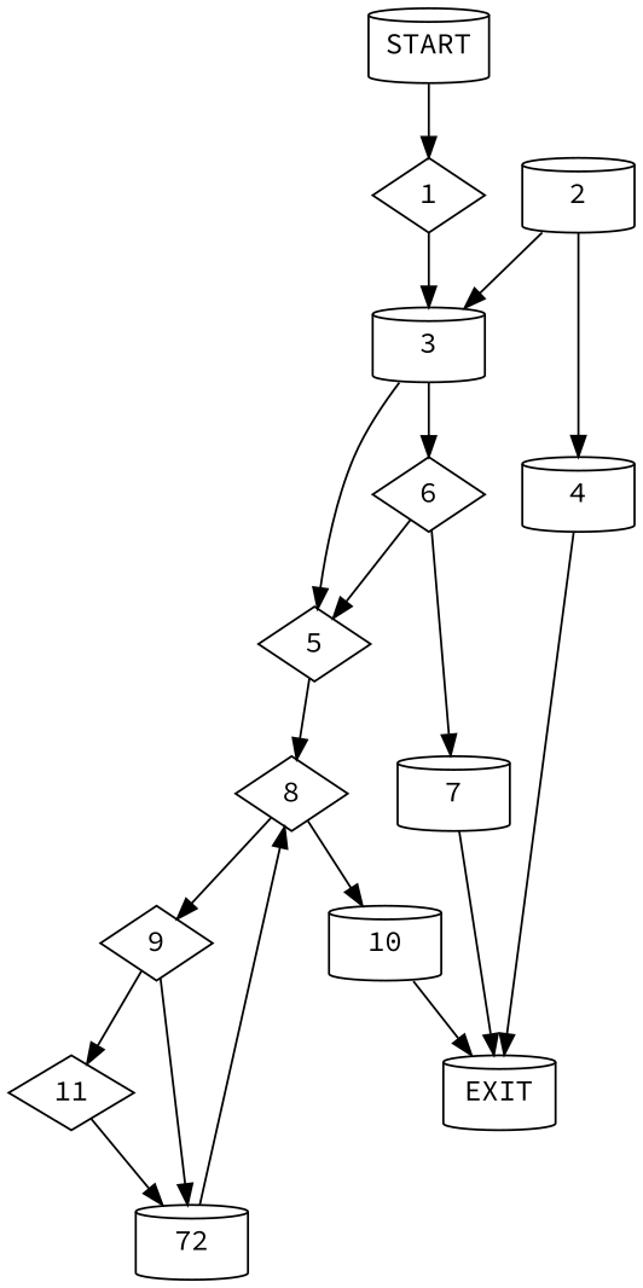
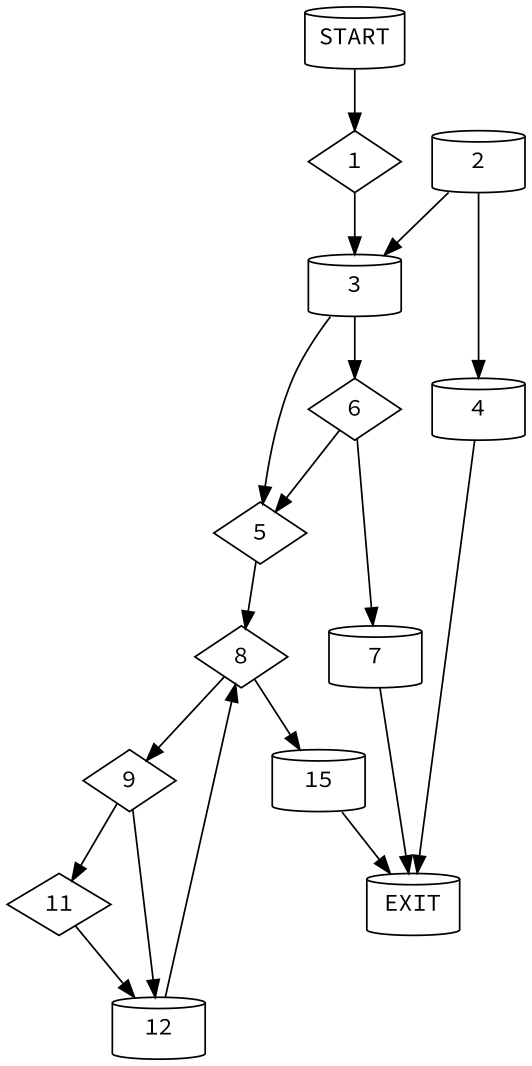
  digraph {
    fontname="Source Code Pro"
    node [fontname="Source Code Pro" shape=cylinder]
    edge [fontname="Source Code Pro"]
    n1 [label=START]
    1 [shape=diamond]
    3
    n4 [label=EXIT]
    2
    4
    5 [shape=diamond]
    6 [shape=diamond]
    8 [shape=diamond]
    7
    9 [shape=diamond]
-   10
+   10 [label=15]
    11 [shape=diamond]
-   12 [label=72]
+   12
    n1 -> 1
    1 -> 3
    3 -> 5
    3 -> 6
    2 -> 3
    2 -> 4
    4 -> n4
    5 -> 8
    6 -> 5
    6 -> 7
    8 -> 9
    8 -> 10
    7 -> n4
    9 -> 11
    9 -> 12
    10 -> n4
    11 -> 12
    12 -> 8
  }
